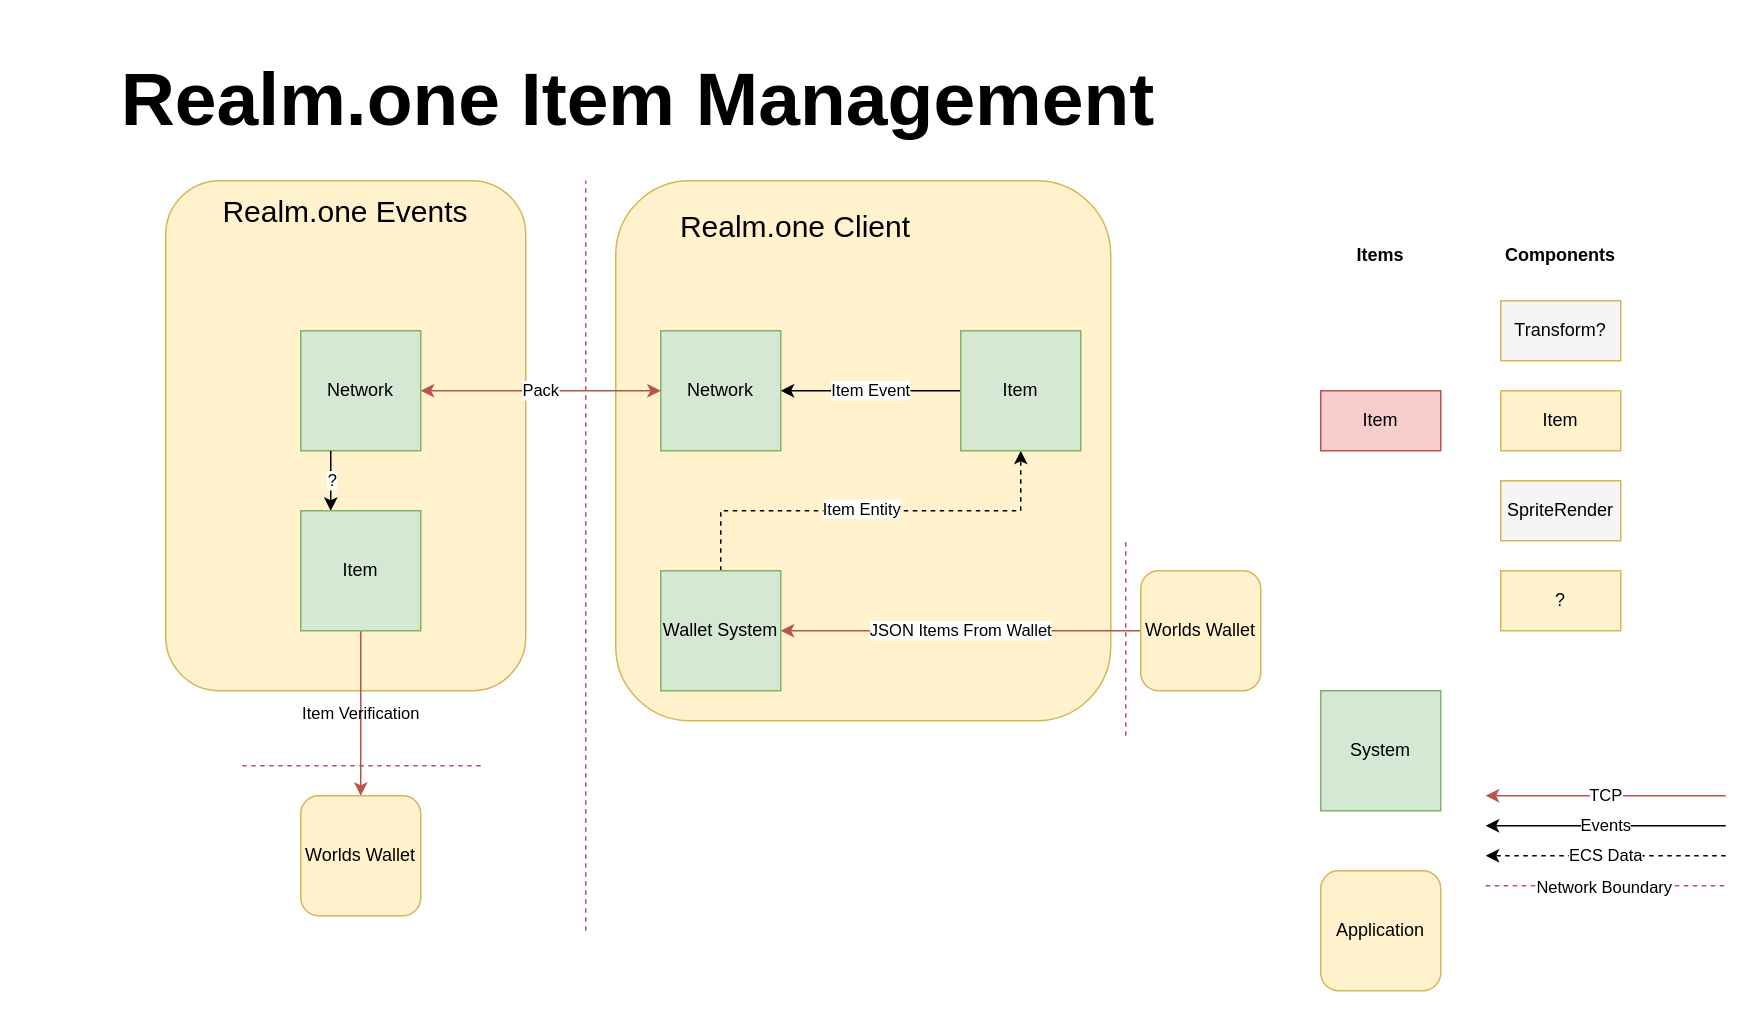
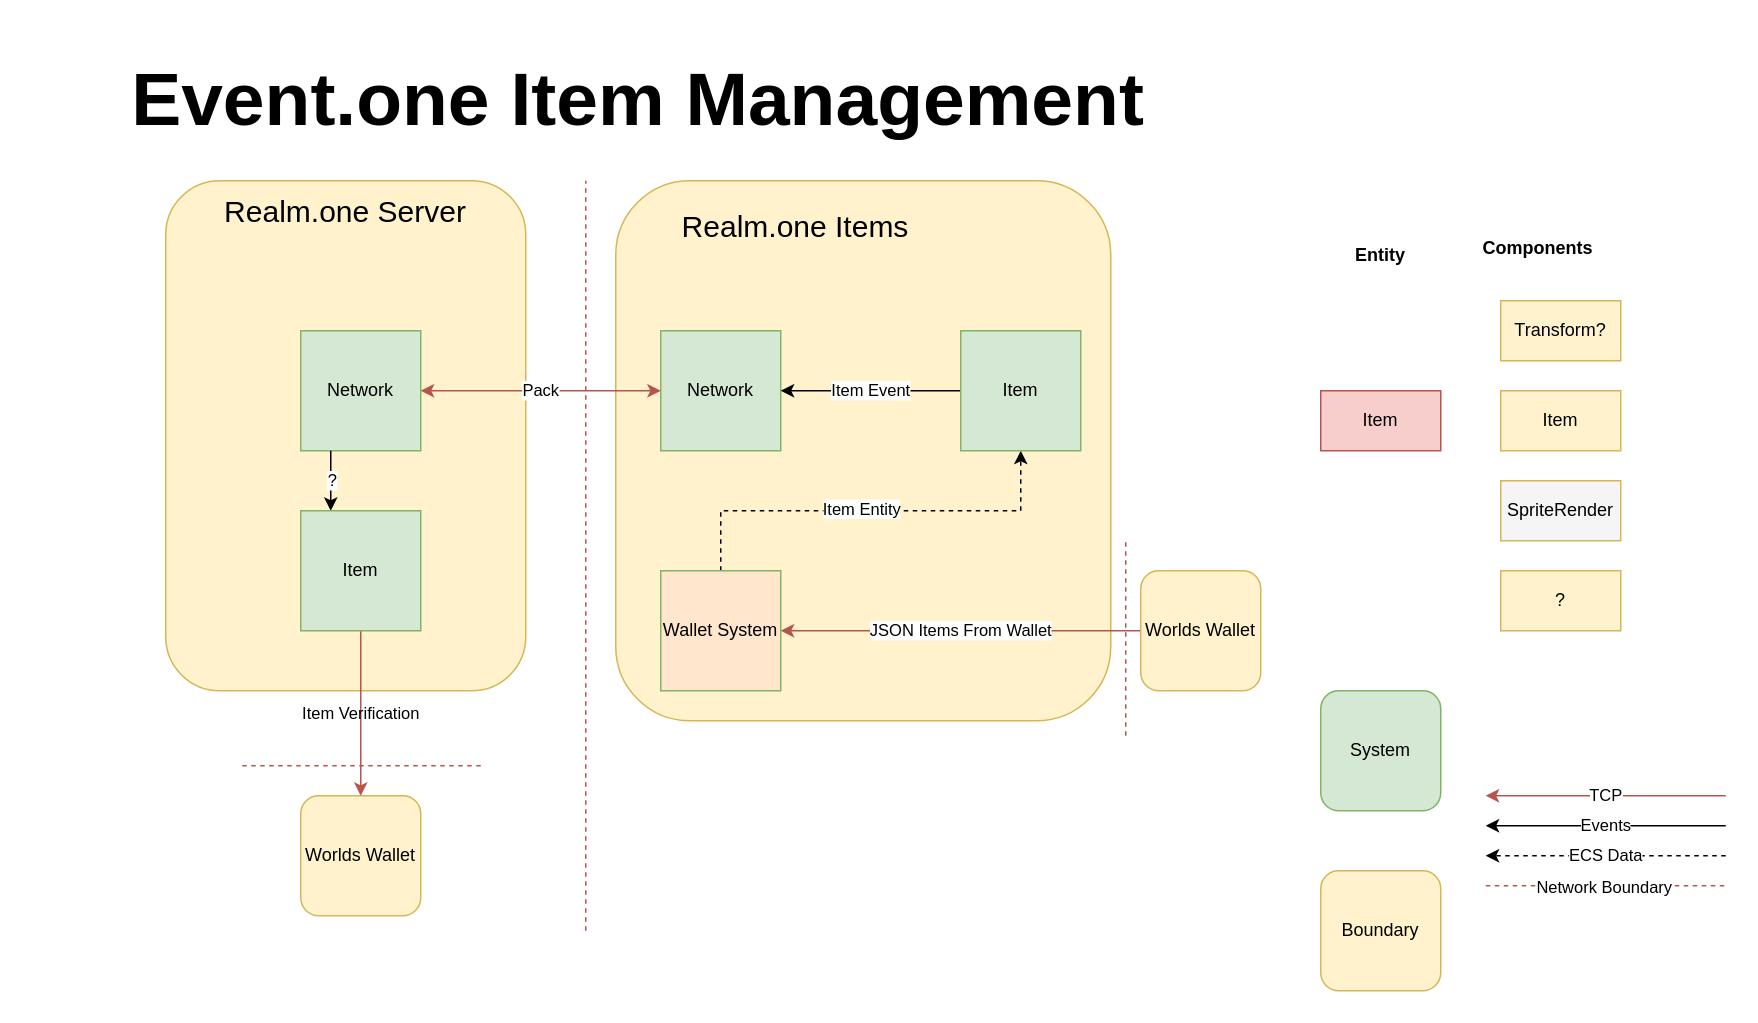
  <mxCell id="0" />
  <mxCell id="1" parent="0" />
  <mxCell id="2" value="" style="rounded=1;whiteSpace=wrap;html=1;fillColor=#fff2cc;strokeColor=#d6b656;" vertex="1" parent="1"><mxGeometry x="410" y="120" width="330" height="360" as="geometry" /></mxCell>
  <mxCell id="3" value="" style="rounded=1;whiteSpace=wrap;html=1;fillColor=#fff2cc;strokeColor=#d6b656;" vertex="1" parent="1"><mxGeometry x="110" y="120" width="240" height="340" as="geometry" /></mxCell>
  <mxCell id="4" value="" style="endArrow=none;html=1;fillColor=#f8cecc;strokeColor=#b85450;dashed=1;" parent="1" edge="1"><mxGeometry width="50" height="50" relative="1" as="geometry"><mxPoint x="390" y="620" as="sourcePoint" /><mxPoint x="390" y="120" as="targetPoint" /></mxGeometry></mxCell>
  <mxCell id="5" value="Network" style="whiteSpace=wrap;html=1;aspect=fixed;fillColor=#d5e8d4;strokeColor=#82b366;" parent="1" vertex="1"><mxGeometry x="200" y="220" width="80" height="80" as="geometry" /></mxCell>
- <mxCell id="6" value="&lt;font style=&quot;font-size: 20px&quot;&gt;Realm.one Events&lt;/font&gt;" style="text;html=1;strokeColor=none;fillColor=none;align=center;verticalAlign=middle;whiteSpace=wrap;rounded=0;" parent="1" vertex="1"><mxGeometry x="110" y="130" width="240" height="20" as="geometry" /></mxCell>
+ <mxCell id="6" value="&lt;font style=&quot;font-size: 20px&quot;&gt;Realm.one Server&lt;/font&gt;" style="text;html=1;strokeColor=none;fillColor=none;align=center;verticalAlign=middle;whiteSpace=wrap;rounded=0;" parent="1" vertex="1"><mxGeometry x="110" y="130" width="240" height="20" as="geometry" /></mxCell>
  <mxCell id="7" value="Network" style="whiteSpace=wrap;html=1;aspect=fixed;fillColor=#d5e8d4;strokeColor=#82b366;" parent="1" vertex="1"><mxGeometry x="440" y="220" width="80" height="80" as="geometry" /></mxCell>
  <mxCell id="8" value="Pack" style="endArrow=classic;startArrow=classic;html=1;exitX=1;exitY=0.5;exitDx=0;exitDy=0;entryX=0;entryY=0.5;entryDx=0;entryDy=0;fillColor=#f8cecc;strokeColor=#b85450;" parent="1" source="5" target="7" edge="1"><mxGeometry width="50" height="50" relative="1" as="geometry"><mxPoint x="290" y="450" as="sourcePoint" /><mxPoint x="340" y="400" as="targetPoint" /></mxGeometry></mxCell>
  <mxCell id="9" value="" style="endArrow=classic;html=1;exitX=0.25;exitY=1;exitDx=0;exitDy=0;entryX=0.25;entryY=0;entryDx=0;entryDy=0;" parent="1" source="5" edge="1"><mxGeometry width="50" height="50" relative="1" as="geometry"><mxPoint x="330" y="400" as="sourcePoint" /><mxPoint x="220" y="340" as="targetPoint" /></mxGeometry></mxCell>
  <mxCell id="10" value="?" style="edgeLabel;html=1;align=center;verticalAlign=middle;resizable=0;points=[];" vertex="1" connectable="0" parent="9"><mxGeometry x="-0.067" relative="1" as="geometry"><mxPoint as="offset" /></mxGeometry></mxCell>
  <mxCell id="11" style="edgeStyle=orthogonalEdgeStyle;rounded=0;orthogonalLoop=1;jettySize=auto;html=1;exitX=0.5;exitY=0;exitDx=0;exitDy=0;entryX=0.5;entryY=1;entryDx=0;entryDy=0;dashed=1;startArrow=none;startFill=0;labelBackgroundColor=none;" edge="1" parent="1" source="13" target="26"><mxGeometry relative="1" as="geometry" /></mxCell>
  <mxCell id="12" value="Item Entity" style="edgeLabel;html=1;align=center;verticalAlign=middle;resizable=0;points=[];" vertex="1" connectable="0" parent="11"><mxGeometry x="-0.053" y="2" relative="1" as="geometry"><mxPoint as="offset" /></mxGeometry></mxCell>
- <mxCell id="13" value="Wallet System" style="whiteSpace=wrap;html=1;aspect=fixed;fillColor=#d5e8d4;strokeColor=#82b366;" parent="1" vertex="1"><mxGeometry x="440" y="380" width="80" height="80" as="geometry" /></mxCell>
- <mxCell id="14" value="&lt;font style=&quot;font-size: 50px&quot;&gt;Realm.one Item Management&lt;/font&gt;" style="text;html=1;strokeColor=none;fillColor=none;align=center;verticalAlign=middle;whiteSpace=wrap;rounded=0;fontStyle=1" parent="1" vertex="1"><mxGeometry x="20" width="810" height="90" as="geometry" y="20" /></mxCell>
+ <mxCell id="13" value="Wallet System" style="whiteSpace=wrap;html=1;aspect=fixed;fillColor=#ffe6cc;strokeColor=#82b366;" parent="1" vertex="1"><mxGeometry x="440" y="380" width="80" height="80" as="geometry" /></mxCell>
+ <mxCell id="14" value="&lt;font style=&quot;font-size: 50px&quot;&gt;Event.one Item Management&lt;/font&gt;" style="text;html=1;strokeColor=none;fillColor=none;align=center;verticalAlign=middle;whiteSpace=wrap;rounded=0;fontStyle=1" parent="1" vertex="1"><mxGeometry x="20" width="810" height="90" as="geometry" y="20" /></mxCell>
  <mxCell id="15" value="Item" style="rounded=0;whiteSpace=wrap;html=1;fillColor=#f8cecc;strokeColor=#b85450;" vertex="1" parent="1"><mxGeometry x="880" y="260" width="80" height="40" as="geometry" /></mxCell>
  <mxCell id="16" value="Item" style="rounded=0;whiteSpace=wrap;html=1;fillColor=#fff2cc;strokeColor=#d6b656;" vertex="1" parent="1"><mxGeometry x="1000" y="260" width="80" height="40" as="geometry" /></mxCell>
  <mxCell id="17" value="JSON Items From Wallet" style="endArrow=classic;html=1;entryX=1;entryY=0.5;entryDx=0;entryDy=0;fillColor=#f8cecc;strokeColor=#b85450;" edge="1" parent="1" target="13"><mxGeometry width="50" height="50" relative="1" as="geometry"><mxPoint x="760" y="420" as="sourcePoint" /><mxPoint x="740" y="420" as="targetPoint" /></mxGeometry></mxCell>
  <mxCell id="18" value="TCP" style="endArrow=classic;html=1;entryX=1;entryY=0.5;entryDx=0;entryDy=0;fillColor=#f8cecc;strokeColor=#b85450;" edge="1" parent="1"><mxGeometry width="50" height="50" relative="1" as="geometry"><mxPoint x="1150" y="530" as="sourcePoint" /><mxPoint x="990" y="530" as="targetPoint" /></mxGeometry></mxCell>
  <mxCell id="19" value="Events" style="endArrow=classic;html=1;entryX=1;entryY=0.5;entryDx=0;entryDy=0;" edge="1" parent="1"><mxGeometry width="50" height="50" relative="1" as="geometry"><mxPoint x="1150" y="550" as="sourcePoint" /><mxPoint x="990" y="550" as="targetPoint" /></mxGeometry></mxCell>
  <mxCell id="20" value="ECS Data" style="endArrow=classic;html=1;entryX=1;entryY=0.5;entryDx=0;entryDy=0;dashed=1;" edge="1" parent="1"><mxGeometry width="50" height="50" relative="1" as="geometry"><mxPoint x="1150" y="570" as="sourcePoint" /><mxPoint x="990" y="570" as="targetPoint" /></mxGeometry></mxCell>
- <mxCell id="21" value="Items" style="text;html=1;strokeColor=none;fillColor=none;align=center;verticalAlign=middle;whiteSpace=wrap;rounded=0;fontStyle=1" vertex="1" parent="1"><mxGeometry x="900" y="160" width="40" height="20" as="geometry" /></mxCell>
- <mxCell id="22" value="Components&lt;br&gt;" style="text;html=1;strokeColor=none;fillColor=none;align=center;verticalAlign=middle;whiteSpace=wrap;rounded=0;fontStyle=1" vertex="1" parent="1"><mxGeometry x="1020" y="160" width="40" height="20" as="geometry" /></mxCell>
- <mxCell id="23" value="Transform?" style="rounded=0;whiteSpace=wrap;html=1;fillColor=#f5f5f5;strokeColor=#d6b656;" vertex="1" parent="1"><mxGeometry x="1000" y="200" width="80" height="40" as="geometry" /></mxCell>
+ <mxCell id="21" value="Entity" style="text;html=1;strokeColor=none;fillColor=none;align=center;verticalAlign=middle;whiteSpace=wrap;rounded=0;fontStyle=1" vertex="1" parent="1"><mxGeometry x="900" y="160" width="40" height="20" as="geometry" /></mxCell>
+ <mxCell id="22" value="Components&lt;br&gt;" style="text;html=1;strokeColor=none;fillColor=none;align=center;verticalAlign=middle;whiteSpace=wrap;rounded=0;fontStyle=1" vertex="1" parent="1"><mxGeometry x="1005" y="155" width="40" height="20" as="geometry" /></mxCell>
+ <mxCell id="23" value="Transform?" style="rounded=0;whiteSpace=wrap;html=1;fillColor=#fff2cc;strokeColor=#d6b656;" vertex="1" parent="1"><mxGeometry x="1000" y="200" width="80" height="40" as="geometry" /></mxCell>
  <mxCell id="24" value="SpriteRender" style="rounded=0;whiteSpace=wrap;html=1;fillColor=#f5f5f5;strokeColor=#d6b656;" vertex="1" parent="1"><mxGeometry x="1000" y="320" width="80" height="40" as="geometry" /></mxCell>
  <mxCell id="25" value="Item Event" style="edgeStyle=orthogonalEdgeStyle;rounded=0;orthogonalLoop=1;jettySize=auto;html=1;exitX=0;exitY=0.5;exitDx=0;exitDy=0;entryX=1;entryY=0.5;entryDx=0;entryDy=0;startArrow=none;startFill=0;" edge="1" parent="1" source="26" target="7"><mxGeometry relative="1" as="geometry" /></mxCell>
  <mxCell id="26" value="Item" style="whiteSpace=wrap;html=1;aspect=fixed;fillColor=#d5e8d4;strokeColor=#82b366;" vertex="1" parent="1"><mxGeometry x="640" y="220" width="80" height="80" as="geometry" /></mxCell>
  <mxCell id="27" value="" style="endArrow=none;html=1;fillColor=#f8cecc;strokeColor=#b85450;dashed=1;" edge="1" parent="1"><mxGeometry width="50" height="50" relative="1" as="geometry"><mxPoint x="990" y="590" as="sourcePoint" /><mxPoint x="1150" y="590" as="targetPoint" /></mxGeometry></mxCell>
  <mxCell id="28" value="Network Boundary" style="edgeLabel;html=1;align=center;verticalAlign=middle;resizable=0;points=[];" vertex="1" connectable="0" parent="27"><mxGeometry x="-0.029" relative="1" as="geometry"><mxPoint as="offset" /></mxGeometry></mxCell>
  <mxCell id="29" value="" style="endArrow=none;html=1;dashed=1;fillColor=#f8cecc;strokeColor=#b85450;" edge="1" parent="1"><mxGeometry width="50" height="50" relative="1" as="geometry"><mxPoint x="750" y="490" as="sourcePoint" /><mxPoint x="750" y="360" as="targetPoint" /></mxGeometry></mxCell>
- <mxCell id="30" value="System" style="whiteSpace=wrap;html=1;aspect=fixed;fillColor=#d5e8d4;strokeColor=#82b366;" vertex="1" parent="1"><mxGeometry x="880" y="460" width="80" height="80" as="geometry" /></mxCell>
- <mxCell id="31" value="Application" style="rounded=1;whiteSpace=wrap;html=1;fillColor=#fff2cc;strokeColor=#d6b656;" vertex="1" parent="1"><mxGeometry x="880" y="580" width="80" height="80" as="geometry" /></mxCell>
- <mxCell id="32" value="&lt;font style=&quot;font-size: 20px&quot;&gt;Realm.one Client&lt;/font&gt;" style="text;html=1;strokeColor=none;fillColor=none;align=center;verticalAlign=middle;whiteSpace=wrap;rounded=0;" vertex="1" parent="1"><mxGeometry x="410" y="140" width="240" height="20" as="geometry" /></mxCell>
+ <mxCell id="30" value="System" style="whiteSpace=wrap;html=1;aspect=fixed;fillColor=#d5e8d4;strokeColor=#82b366;rounded=1;" vertex="1" parent="1"><mxGeometry x="880" y="460" width="80" height="80" as="geometry" /></mxCell>
+ <mxCell id="31" value="Boundary" style="rounded=1;whiteSpace=wrap;html=1;fillColor=#fff2cc;strokeColor=#d6b656;" vertex="1" parent="1"><mxGeometry x="880" y="580" width="80" height="80" as="geometry" /></mxCell>
+ <mxCell id="32" value="&lt;font style=&quot;font-size: 20px&quot;&gt;Realm.one Items&lt;/font&gt;" style="text;html=1;strokeColor=none;fillColor=none;align=center;verticalAlign=middle;whiteSpace=wrap;rounded=0;" vertex="1" parent="1"><mxGeometry x="410" y="140" width="240" height="20" as="geometry" /></mxCell>
  <mxCell id="33" value="Worlds Wallet" style="rounded=1;whiteSpace=wrap;html=1;fillColor=#fff2cc;strokeColor=#d6b656;" vertex="1" parent="1"><mxGeometry x="760" y="380" width="80" height="80" as="geometry" /></mxCell>
  <mxCell id="34" value="" style="endArrow=none;html=1;dashed=1;fillColor=#f8cecc;strokeColor=#b85450;" edge="1" parent="1"><mxGeometry width="50" height="50" relative="1" as="geometry"><mxPoint x="320" y="510" as="sourcePoint" /><mxPoint x="160" y="510" as="targetPoint" /></mxGeometry></mxCell>
  <mxCell id="35" value="Worlds Wallet" style="rounded=1;whiteSpace=wrap;html=1;fillColor=#fff2cc;strokeColor=#d6b656;" vertex="1" parent="1"><mxGeometry x="200" y="530" width="80" height="80" as="geometry" /></mxCell>
  <mxCell id="36" value="Item Verification" style="edgeStyle=orthogonalEdgeStyle;rounded=0;orthogonalLoop=1;jettySize=auto;html=1;exitX=0.5;exitY=1;exitDx=0;exitDy=0;entryX=0.5;entryY=0;entryDx=0;entryDy=0;labelBackgroundColor=none;startArrow=none;startFill=0;fillColor=#f8cecc;strokeColor=#b85450;" edge="1" parent="1" source="37" target="35"><mxGeometry relative="1" as="geometry" /></mxCell>
  <mxCell id="37" value="Item" style="whiteSpace=wrap;html=1;aspect=fixed;fillColor=#d5e8d4;strokeColor=#82b366;" vertex="1" parent="1"><mxGeometry x="200" y="340" width="80" height="80" as="geometry" /></mxCell>
  <mxCell id="38" value="?" style="rounded=0;whiteSpace=wrap;html=1;fillColor=#fff2cc;strokeColor=#d6b656;" vertex="1" parent="1"><mxGeometry x="1000" y="380" width="80" height="40" as="geometry" /></mxCell>
